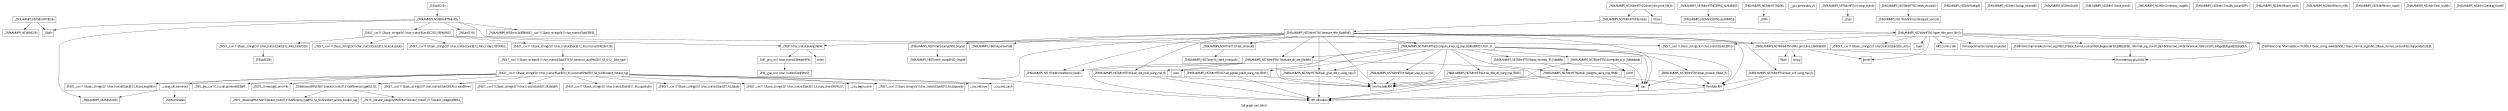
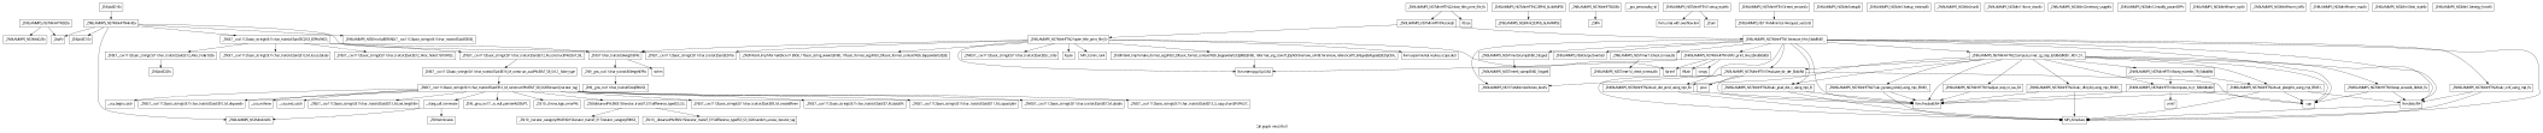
  digraph {
    fontname="Open Sans"
    label="Call graph: min_hftn.ll"
    node [fontname="Open Sans" shape=record]
    edge [fontname="Open Sans"]
    n1 [label="{_ZNSt7__cxx1112basic_stringIcSt11char_traitsIcESaIcEE12_Alloc_hiderC1EPcRKS3_}"]
    n2 [label="{_ZN9LAMMPS_NS7MinHFTNC2EPNS_6LAMMPSE}"]
    n3 [label="{_ZN9LAMMPS_NS3MinC2EPNS_6LAMMPSE}"]
    n4 [label="{_ZN9LAMMPS_NS7MinHFTND2Ev}"]
    n5 [label="{_ZdaPv}"]
    n6 [label="{_ZN9LAMMPS_NS3MinD2Ev}"]
    n7 [label="{_ZN9LAMMPS_NS7MinHFTND0Ev}"]
    n8 [label="{_ZdlPv}"]
    n9 [label="{_ZN9LAMMPS_NS7MinHFTN4initEv}"]
    n10 [label="{_ZN9LAMMPS_NS3Min4initEv}"]
    n11 [label="{_ZNSaIcEC1Ev}"]
    n12 [label="{_ZNSt7__cxx1112basic_stringIcSt11char_traitsIcESaIcEEC2IS3_EEPKcRKS3_}"]
    n13 [label="{_ZN9LAMMPS_NS5Error3allERKNSt7__cxx1112basic_stringIcSt11char_traitsIcESaIcEEEiS8_}"]
    n14 [label="{_ZNSt7__cxx1112basic_stringIcSt11char_traitsIcESaIcEED1Ev}"]
    n15 [label="{_ZNSt7__cxx1112basic_stringIcSt11char_traitsIcESaIcEE13_M_local_dataEv}"]
    n16 [label="{_ZNSt11char_traitsIcE6lengthEPKc}"]
    n17 [label="{_ZNSt7__cxx1112basic_stringIcSt11char_traitsIcESaIcEE12_M_constructIPKcEEvT_S8_}"]
    n18 [label="{_ZNSt7__cxx1112basic_stringIcSt11char_traitsIcESaIcEE12_Alloc_hiderD2Ev}"]
    n19 [label="{_ZNSaIcED1Ev}"]
    n20 [label="{_ZN9__gnu_cxx11char_traitsIcE6lengthEPKc}"]
    n21 [label="{strlen}"]
    n22 [label="{_ZNSt7__cxx1112basic_stringIcSt11char_traitsIcESaIcEE16_M_construct_auxIPKcEEvT_S8_St12__false_type}"]
    n23 [label="{_ZNSaIcED2Ev}"]
    n24 [label="{_ZN9__gnu_cxx11char_traitsIcE2eqERKcS3_}"]
    n25 [label="{_ZNSt7__cxx1112basic_stringIcSt11char_traitsIcESaIcEE12_M_constructIPKcEEvT_S8_St20forward_iterator_tag}"]
    n26 [label="{_ZN9LAMMPS_NS7MinHFTN7iterateEi}"]
    n27 [label="{_ZN9LAMMPS_NS7MinHFTN21open_hftn_print_file_Ev}"]
    n28 [label="{_ZN9LAMMPS_NS7MinHFTN13execute_hftn_EbddRdS1_}"]
    n29 [label="{MPI_Comm_rank}"]
    n30 [label="{llvm.experimental.noalias.scope.decl}"]
    n31 [label="{llvm.memcpy.p0.p0.i64}"]
    n32 [label="{_ZN3fmt6v9_lmp16make_format_argsINS0_20basic_format_contextINS0_8appenderEcEEJRiEEENS0_16format_arg_storeIT_JDpNSt9remove_cvINSt16remove_referenceIT0_E4typeEE4typeEEEEDpOSA_}"]
    n33 [label="{_ZN3fmt6v9_lmp7vformatB5cxx11ENS0_17basic_string_viewIcEENS0_17basic_format_argsINS0_20basic_format_contextINS0_8appenderEcEEEE}"]
    n34 [label="{_ZNKSt7__cxx1112basic_stringIcSt11char_traitsIcESaIcEE5c_strEv}"]
    n35 [label="{fopen}"]
    n36 [label="{fprintf}"]
    n37 [label="{_ZN9LAMMPS_NS11FixMinimize9store_boxEv}"]
    n38 [label="{_ZNK9LAMMPS_NS7MinHFTN20calc_xinf_using_mpi_Ev}"]
    n39 [label="{MPI_Allreduce}"]
    n40 [label="{sqrt}"]
    n41 [label="{_ZNK9LAMMPS_NS7MinHFTN16hftn_print_line_Ebiiddidddd}"]
    n42 [label="{_ZN9LAMMPS_NS5Timer13check_timeoutEi}"]
    n43 [label="{_ZN9LAMMPS_NS7MinHFTN22compute_inner_cg_step_EddibddRdS1_RiS1_S1_}"]
    n44 [label="{_ZN9LAMMPS_NS5Timer5stampENS0_5ttypeE}"]
    n45 [label="{_ZN9LAMMPS_NS6Output5writeEl}"]
    n46 [label="{llvm.fmuladd.f64}"]
    n47 [label="{_ZNK9LAMMPS_NS7MinHFTN24calc_dot_prod_using_mpi_Eii}"]
    n48 [label="{llvm.fabs.f64}"]
    n49 [label="{_ZNK9LAMMPS_NS7MinHFTN26calc_grad_dot_v_using_mpi_Ei}"]
    n50 [label="{_ZN9LAMMPS_NS7MinHFTN17evaluate_dir_der_EbiibRd}"]
    n51 [label="{_ZN9LAMMPS_NS7MinHFTN22close_hftn_print_file_Ev}"]
    n52 [label="{fclose}"]
    n53 [label="{fflush}"]
    n54 [label="{strcpy}"]
    n55 [label="{_ZN9LAMMPS_NS5Timer14_check_timeoutEv}"]
    n56 [label="{_ZNK9LAMMPS_NS7MinHFTN24calc_plengths_using_mpi_ERdS1_}"]
    n57 [label="{_ZN9LAMMPS_NS7MinHFTN19adjust_step_to_tau_Ed}"]
    n58 [label="{_ZNK9LAMMPS_NS7MinHFTN18step_exceeds_DMAX_Ev}"]
    n59 [label="{_ZNK9LAMMPS_NS7MinHFTN22calc_dhd_dd_using_mpi_ERdS1_}"]
    n60 [label="{_ZNK9LAMMPS_NS7MinHFTN16step_exceeds_TR_EddddRd}"]
    n61 [label="{_ZNK9LAMMPS_NS7MinHFTN27calc_ppnew_pdold_using_mpi_ERdS1_}"]
    n62 [label="{_ZNK9LAMMPS_NS7MinHFTN14compute_to_tr_Eddddbddd}"]
    n63 [label="{_ZN9LAMMPS_NS5Timer6_stampENS0_5ttypeE}"]
    n64 [label="{pow}"]
    n65 [label="{_ZN9__gnu_cxx17__is_null_pointerIKcEEbPT_}"]
    n66 [label="{_ZSt19__throw_logic_errorPKc}"]
    n67 [label="{_ZSt8distanceIPKcENSt15iterator_traitsIT_E15difference_typeES3_S3_}"]
    n68 [label="{_ZNSt7__cxx1112basic_stringIcSt11char_traitsIcESaIcEE9_M_createERmm}"]
    n69 [label="{_ZNSt7__cxx1112basic_stringIcSt11char_traitsIcESaIcEE7_M_dataEPc}"]
    n70 [label="{_ZNSt7__cxx1112basic_stringIcSt11char_traitsIcESaIcEE11_M_capacityEm}"]
    n71 [label="{_ZNKSt7__cxx1112basic_stringIcSt11char_traitsIcESaIcEE7_M_dataEv}"]
    n72 [label="{_ZNSt7__cxx1112basic_stringIcSt11char_traitsIcESaIcEE13_S_copy_charsEPcPKcS7_}"]
    n73 [label="{__cxa_begin_catch}"]
    n74 [label="{_ZNSt7__cxx1112basic_stringIcSt11char_traitsIcESaIcEE10_M_disposeEv}"]
    n75 [label="{__cxa_rethrow}"]
    n76 [label="{__cxa_end_catch}"]
    n77 [label="{_ZNSt7__cxx1112basic_stringIcSt11char_traitsIcESaIcEE13_M_set_lengthEm}"]
    n78 [label="{__clang_call_terminate}"]
    n79 [label="{__gxx_personality_v0}"]
    n80 [label="{_ZN9LAMMPS_NS7MinHFTN11setup_styleEv}"]
+   n81 [label="{llvm.umul.with.overflow.i64}"]
    n82 [label="{_Znam}"]
    n83 [label="{_ZN9LAMMPS_NS7MinHFTN13reset_vectorsEv}"]
    n84 [label="{_ZN9LAMMPS_NS11FixMinimize14request_vectorEi}"]
    n85 [label="{printf}"]
    n86 [label="{_ZN9LAMMPS_NS3Min5setupEi}"]
    n87 [label="{_ZN9LAMMPS_NS3Min13setup_minimalEi}"]
    n88 [label="{_ZN9LAMMPS_NS3Min3runEi}"]
    n89 [label="{_ZN9LAMMPS_NS3Min11force_clearEv}"]
    n90 [label="{_ZN9LAMMPS_NS3Min12memory_usageEv}"]
    n91 [label="{_ZN9LAMMPS_NS3Min12modify_paramEiPPc}"]
    n92 [label="{_ZN9LAMMPS_NS3Min9fnorm_sqrEv}"]
    n93 [label="{_ZN9LAMMPS_NS3Min9fnorm_infEv}"]
    n94 [label="{_ZN9LAMMPS_NS3Min9fnorm_maxEv}"]
    n95 [label="{_ZN9LAMMPS_NS3Min10init_styleEv}"]
    n96 [label="{_ZN9LAMMPS_NS3Min12energy_forceEi}"]
    n97 [label="{_ZSt19__iterator_categoryIPKcENSt15iterator_traitsIT_E17iterator_categoryERKS3_}"]
    n98 [label="{_ZSt10__distanceIPKcENSt15iterator_traitsIT_E15difference_typeES3_S3_St26random_access_iterator_tag}"]
    n99 [label="{_ZSt9terminatev}"]
    n2 -> n3
    n4 -> n5
    n4 -> n6
    n7 -> n8
    n9 -> n5
    n9 -> n10
    n9 -> n11
    n9 -> n12
    n9 -> n13
    n9 -> n14
    n12 -> n1
    n12 -> n15
    n12 -> n16
    n12 -> n17
    n12 -> n18
    n16 -> n20
    n16 -> n21
    n17 -> n22
    n18 -> n23
    n19 -> n9
    n20 -> n24
    n22 -> n25
    n25 -> n65
    n25 -> n66
    n25 -> n67
    n25 -> n68
    n25 -> n69
    n25 -> n70
    n25 -> n71
    n25 -> n72
    n25 -> n73
    n25 -> n74
    n25 -> n75
    n25 -> n76
    n25 -> n77
    n25 -> n78
    n26 -> n27
    n26 -> n28
    n27 -> n14
    n27 -> n16
    n27 -> n29
    n27 -> n30
    n27 -> n31
    n27 -> n32
    n27 -> n33
    n27 -> n34
    n27 -> n35
    n27 -> n36
    n28 -> n37
    n28 -> n38
    n28 -> n39
    n28 -> n40
    n28 -> n41
    n28 -> n42
    n28 -> n43
    n28 -> n44
    n28 -> n45
    n28 -> n46
    n28 -> n47
    n28 -> n48
    n28 -> n49
    n28 -> n50
    n32 -> n31
    n38 -> n39
    n38 -> n48
    n41 -> n31
    n41 -> n36
    n41 -> n53
    n41 -> n54
    n42 -> n55
    n43 -> n40
    n43 -> n46
    n43 -> n47
    n43 -> n48
    n43 -> n49
    n43 -> n50
    n43 -> n56
    n43 -> n57
    n43 -> n58
    n43 -> n59
    n43 -> n60
    n43 -> n61
    n43 -> n62
    n44 -> n63
    n47 -> n39
    n47 -> n46
    n48 -> n39
    n49 -> n39
    n49 -> n46
    n50 -> n37
    n50 -> n39
    n50 -> n40
    n50 -> n46
    n50 -> n64
    n51 -> n26
    n51 -> n52
    n56 -> n39
    n56 -> n40
    n56 -> n46
    n56 -> n48
    n57 -> n46
    n58 -> n40
    n58 -> n48
    n59 -> n39
    n59 -> n46
    n60 -> n56
-   n60 -> n85
+   n60 -> n62
    n61 -> n39
    n61 -> n46
    n62 -> n40
    n62 -> n46
    n62 -> n85
    n67 -> n97
    n67 -> n98
    n78 -> n10
    n78 -> n99
+   n80 -> n81
    n80 -> n82
    n83 -> n84
  }
